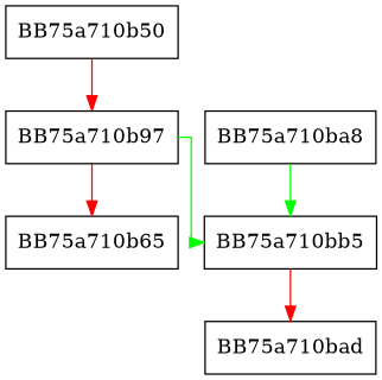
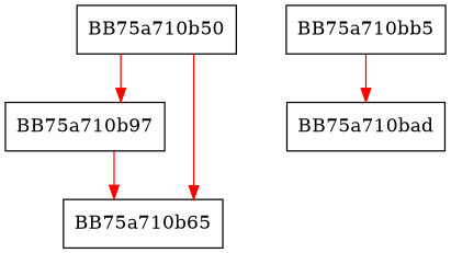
  digraph {
    splines=ortho
    node [shape=box]
    edge [color=red]
    BB75a710b50
    BB75a710b97
    BB75a710b65
    BB75a710bb5
    BB75a710bad
-   BB75a710ba8
    BB75a710b50 -> BB75a710b97
+   BB75a710b50 -> BB75a710b65
    BB75a710b97 -> BB75a710b65
-   BB75a710b97 -> BB75a710bb5 [color=green]
    BB75a710bb5 -> BB75a710bad
-   BB75a710ba8 -> BB75a710bb5 [color=green]
  }
